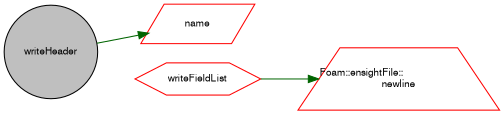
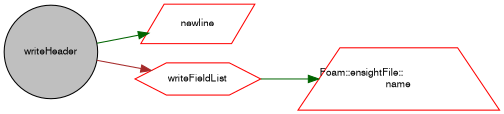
  digraph {
    rankdir=LR
    node [color=red fontname=FreeSans fontsize=10]
    edge [color=darkgreen fontname=FreeSans fontsize=10 labelfontname=FreeSans labelfontsize=10 style=solid]
    n1 [color=black fillcolor=grey75 fontcolor=black height=0.2 label=writeHeader shape=circle style=filled width=0.4]
-   n2 [height=0.2 label=name shape=parallelogram width=0.4]
+   n2 [height=0.2 label=newline shape=parallelogram width=0.4]
    n3 [height=0.2 label=writeFieldList shape=hexagon width=0.4]
-   n4 [height=0.2 label="Foam::ensightFile::\lnewline" shape=trapezium width=0.4]
+   n4 [height=0.2 label="Foam::ensightFile::\lname" shape=trapezium width=0.4]
    n1 -> n2
+   n1 -> n3 [color=brown]
    n3 -> n4
  }
